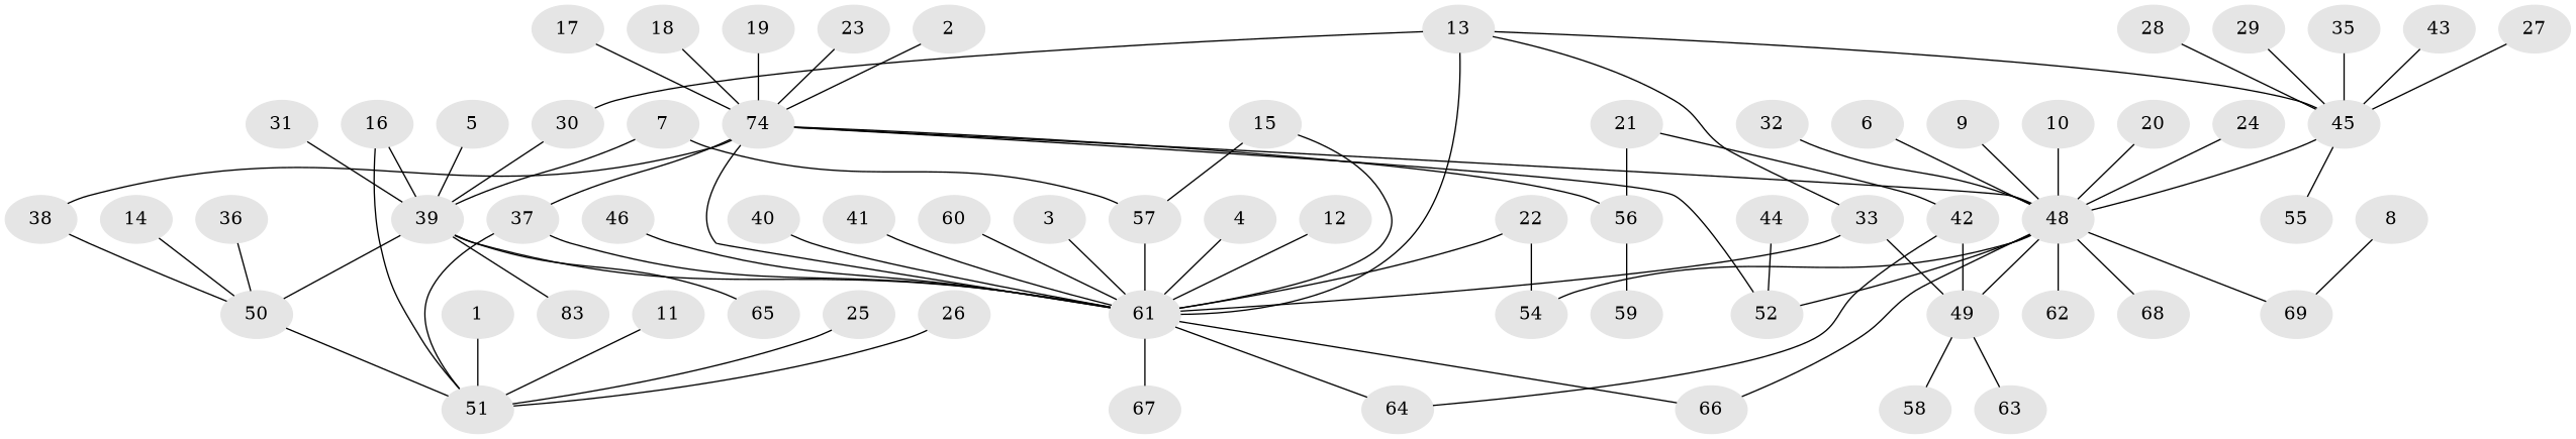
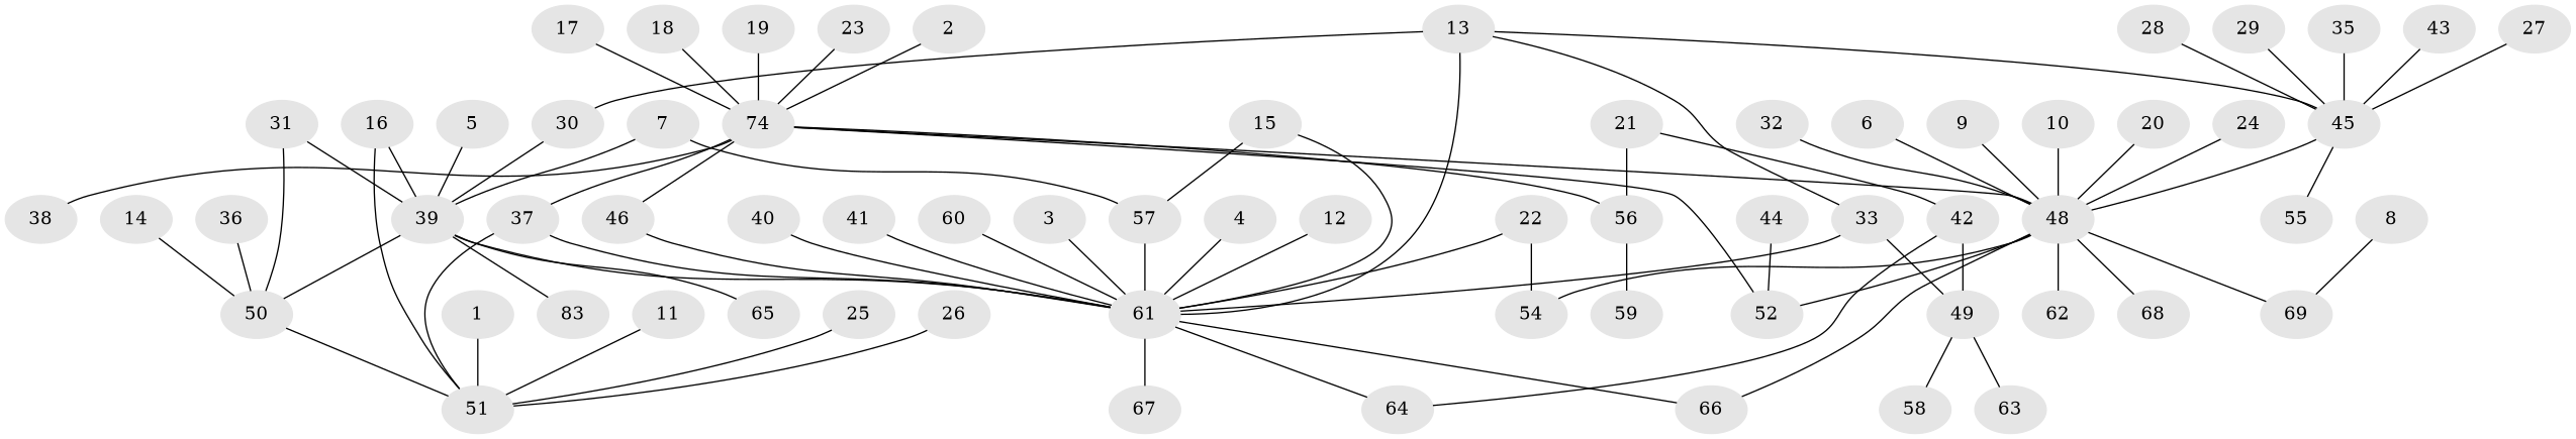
  graph {
    node [color=gray90 style=filled]
    edge [weight=1.0]
    1
    51
    n3 [label=74]
    2
    61
    48
    56
    37
    38
    52
    3
    64
    66
    67
    4
    5
    39
    50
    n19 [label=83]
    65
    6
    69
    54
    49
    62
    68
    7
    57
    8
    9
    10
    11
    12
    13
    30
    33
    45
    55
    14
    15
    16
    17
    18
    19
    20
    21
    42
    59
    22
    23
    24
    25
    26
    27
    28
    29
    31
    32
    58
    63
    35
    36
    40
    41
    43
    44
    46
    60
    1 -- 51
-   n3 -- 61
+   n3 -- 46
    n3 -- 48
    n3 -- 56
    n3 -- 37
    n3 -- 38
    n3 -- 52
    2 -- n3
    61 -- 64
    61 -- 66
    61 -- 67
    48 -- 52
    48 -- 66
    48 -- 69
    48 -- 54
-   48 -- 49
    48 -- 62
    48 -- 68
    56 -- 59
    37 -- 51
    37 -- 61
    3 -- 61
    4 -- 61
    5 -- 39
    39 -- 61
    39 -- 50
    39 -- n19
    39 -- 65
    50 -- 51
    6 -- 48
    49 -- 58
    49 -- 63
    7 -- 39
    7 -- 57
    57 -- 61 [weight=2.0]
    8 -- 69
    9 -- 48
    10 -- 48
    11 -- 51
    12 -- 61
    13 -- 61 [weight=2.0]
    13 -- 30
    13 -- 33
    13 -- 45
    30 -- 39
    33 -- 61
    33 -- 49
    45 -- 48
    45 -- 55
    14 -- 50
    15 -- 61
    15 -- 57
    16 -- 51
    16 -- 39
    17 -- n3
    18 -- n3
    19 -- n3
    20 -- 48
    21 -- 56
    21 -- 42
    42 -- 64
    42 -- 49
    22 -- 61
    22 -- 54
    23 -- n3
    24 -- 48
    25 -- 51
    26 -- 51
    27 -- 45
    28 -- 45
    29 -- 45
    31 -- 39
-   38 -- 50
+   31 -- 50
    32 -- 48
    35 -- 45
    36 -- 50
    40 -- 61
    41 -- 61
    43 -- 45
    44 -- 52
    46 -- 61
    60 -- 61 [weight=2.0]
  }
